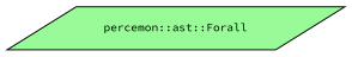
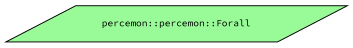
  digraph {
    rankdir=LR
    fontname="Source Code Pro"
-   n1 [color=black fillcolor=palegreen fontname="Source Code Pro" fontsize=10 height=0.2 label="percemon::ast::Forall" shape=parallelogram style=filled width=0.4]
+   n1 [color=black fillcolor=palegreen fontname="Source Code Pro" fontsize=10 height=0.2 label="percemon::percemon::Forall" shape=parallelogram style=filled width=0.4]
  }
